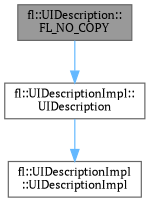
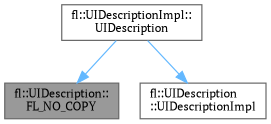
  digraph {
    fontname="PT Serif"
    rankdir=TB
    node [color=grey40 fillcolor=white fontname="PT Serif" fontsize=10 shape=box style=filled]
    edge [color=steelblue1 fontname="PT Serif" fontsize=10 labelfontname=Helvetica labelfontsize=10 style=solid]
    n1 [color=gray40 fillcolor=grey60 fontcolor=black height=0.2 label="fl::UIDescription::\lFL_NO_COPY" width=0.4]
    n2 [height=0.2 label="fl::UIDescriptionImpl::\lUIDescription" width=0.4]
-   n3 [height=0.2 label="fl::UIDescriptionImpl\l::UIDescriptionImpl" width=0.4]
-   n1 -> n2
+   n3 [height=0.2 label="fl::UIDescription\l::UIDescriptionImpl" width=0.4]
+   n2 -> n1
    n2 -> n3
  }
